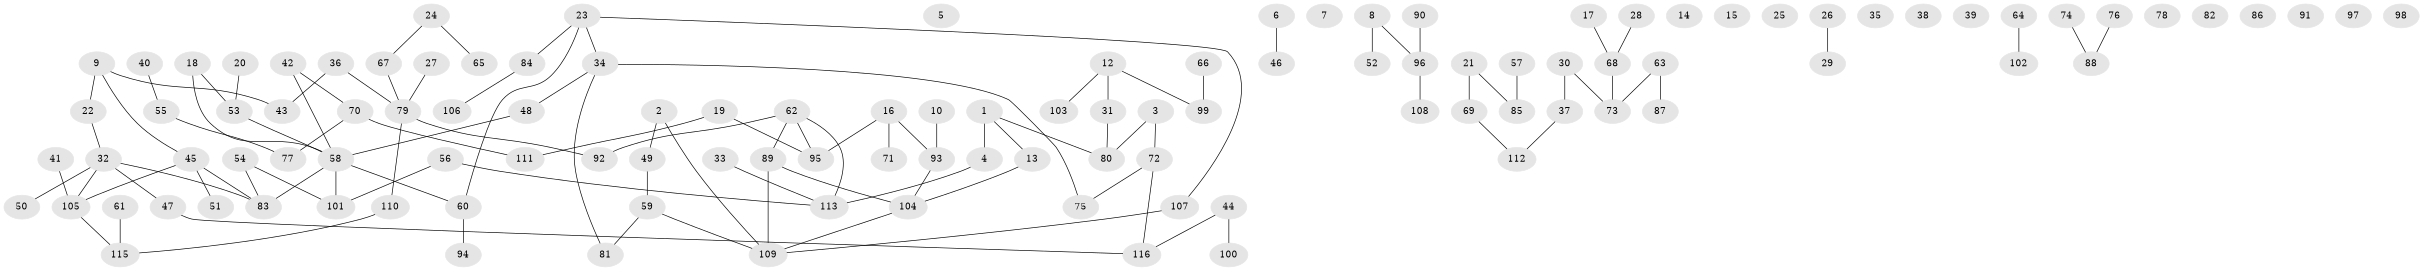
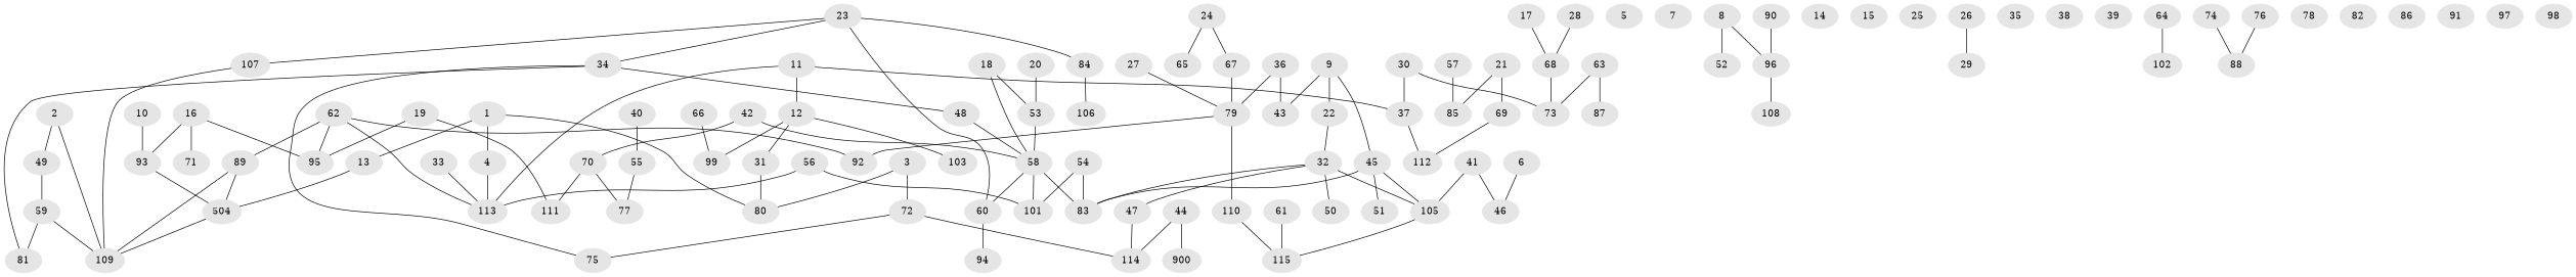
  graph {
    node [color=gray90 style=filled]
    1
    4
    13
    80
    113
-   104
+   104 [label=504]
    2
    49
    109
    59
    3
    72
    75
-   114 [label=116]
+   114
    5
    6
    46
    7
    8
    52
    96
    108
    9
    22
    43
    45
    32
    83
    105
    51
    10
    93
+   11
    12
    37
    31
    99
    103
    112
    14
    15
    16
    71
    95
    17
    68
    73
    18
    53
    58
    60
    101
    19
    111
    20
    21
    69
    85
    47
    50
    23
    34
    84
    107
    48
    81
    94
    106
    24
    65
    67
    79
    25
    26
    29
    27
    92
    110
    28
    30
    115
    33
    35
    36
    38
    39
    40
    55
    77
    41
    42
    70
    44
-   100
+   100 [label=900]
    54
    56
    57
    61
    62
    89
    63
    87
    64
    102
    66
    74
    88
    76
    78
    82
    86
    90
    91
    97
    98
    1 -- 4
    1 -- 13
    1 -- 80
    4 -- 113
    13 -- 104
    104 -- 109
    2 -- 49
    2 -- 109
    49 -- 59
    59 -- 109
    59 -- 81
    3 -- 80
    3 -- 72
    72 -- 75
    72 -- 114
    6 -- 46
    8 -- 52
    8 -- 96
    96 -- 108
    9 -- 22
    9 -- 43
    9 -- 45
    22 -- 32
    45 -- 83
    45 -- 105
    45 -- 51
    32 -- 83
    32 -- 105
    32 -- 47
    32 -- 50
    105 -- 115
    10 -- 93
    93 -- 104
+   11 -- 113
+   11 -- 12
+   11 -- 37
    12 -- 31
    12 -- 99
    12 -- 103
    37 -- 112
    31 -- 80
    16 -- 93
    16 -- 71
    16 -- 95
    17 -- 68
    68 -- 73
    18 -- 53
    18 -- 58
    53 -- 58
    58 -- 83
    58 -- 60
    58 -- 101
    60 -- 94
    19 -- 95
    19 -- 111
    20 -- 53
    21 -- 69
    21 -- 85
    69 -- 112
    47 -- 114
    23 -- 60
    23 -- 34
    23 -- 84
    23 -- 107
    34 -- 75
    34 -- 48
    34 -- 81
    84 -- 106
    107 -- 109
    48 -- 58
    24 -- 65
    24 -- 67
    67 -- 79
    79 -- 92
    79 -- 110
    26 -- 29
    27 -- 79
    110 -- 115
    28 -- 68
    30 -- 37
    30 -- 73
    33 -- 113
    36 -- 43
    36 -- 79
    40 -- 55
    55 -- 77
+   41 -- 46
    41 -- 105
    42 -- 58
    42 -- 70
    70 -- 111
    70 -- 77
    44 -- 114
    44 -- 100
    54 -- 83
    54 -- 101
    56 -- 113
    56 -- 101
    57 -- 85
    61 -- 115
    62 -- 113
    62 -- 95
    62 -- 92
    62 -- 89
    89 -- 104
    89 -- 109
    63 -- 73
    63 -- 87
    64 -- 102
    66 -- 99
    74 -- 88
    76 -- 88
    90 -- 96
  }
